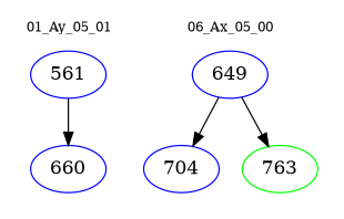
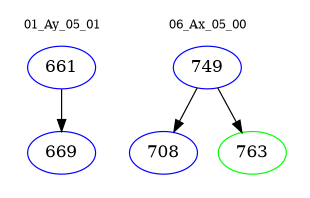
  digraph {
    node [color=blue]
    edge [color=black]
-   n1 [label=561]
-   n2 [label=660]
-   n3 [label=649]
-   n4 [label=704]
+   n1 [label=661]
+   n2 [label=669]
+   n3 [label=749]
+   n4 [label=708]
    n5 [color=green label=763]
    subgraph cluster_1 {
      color=white
      fontsize=10
      label="01_Ay_05_01"
      n1
      n2
    }
    subgraph cluster_2 {
      color=white
      fontsize=10
      label="06_Ax_05_00"
      n3
      n4
      n5
    }
    n1 -> n2
    n3 -> n4
    n3 -> n5
  }
